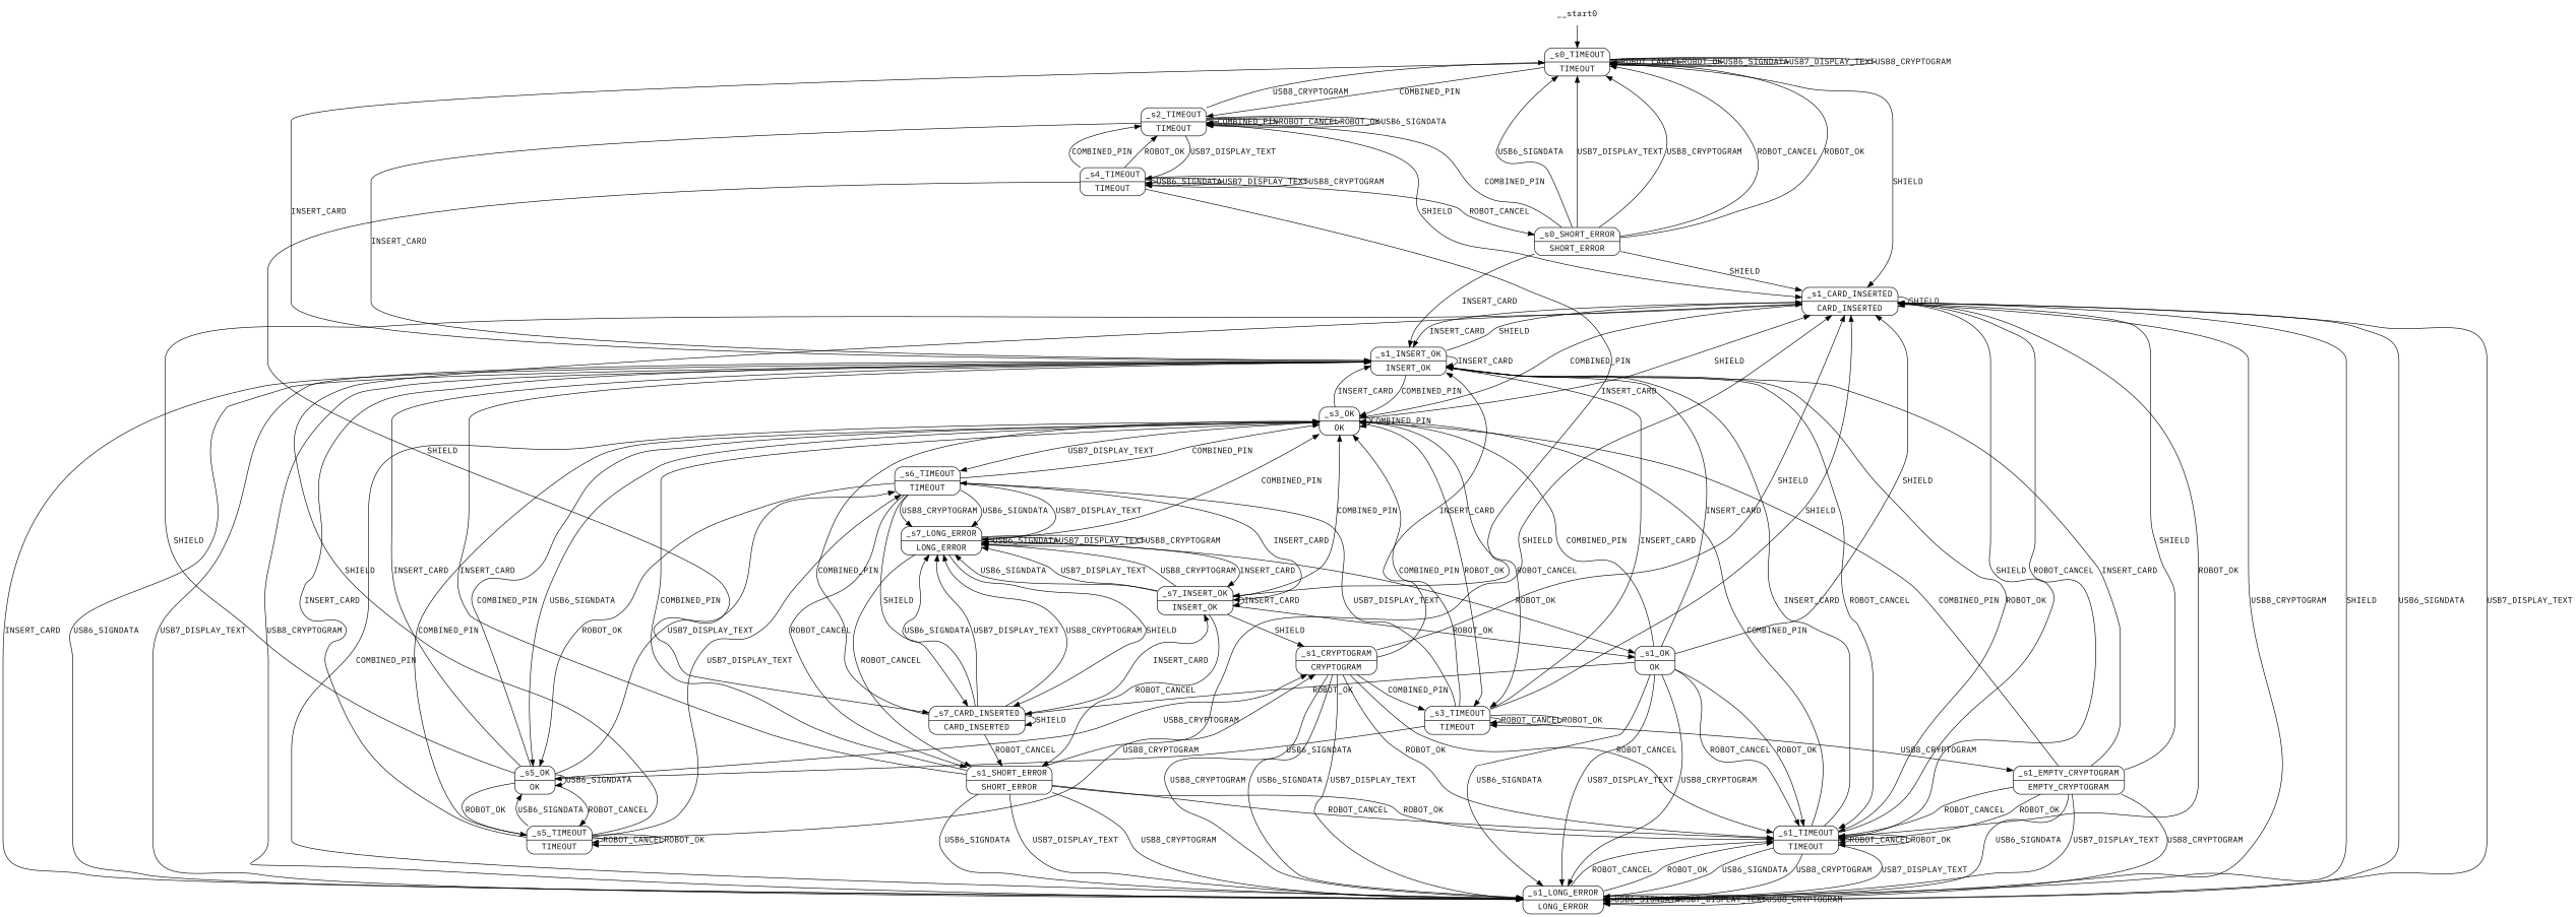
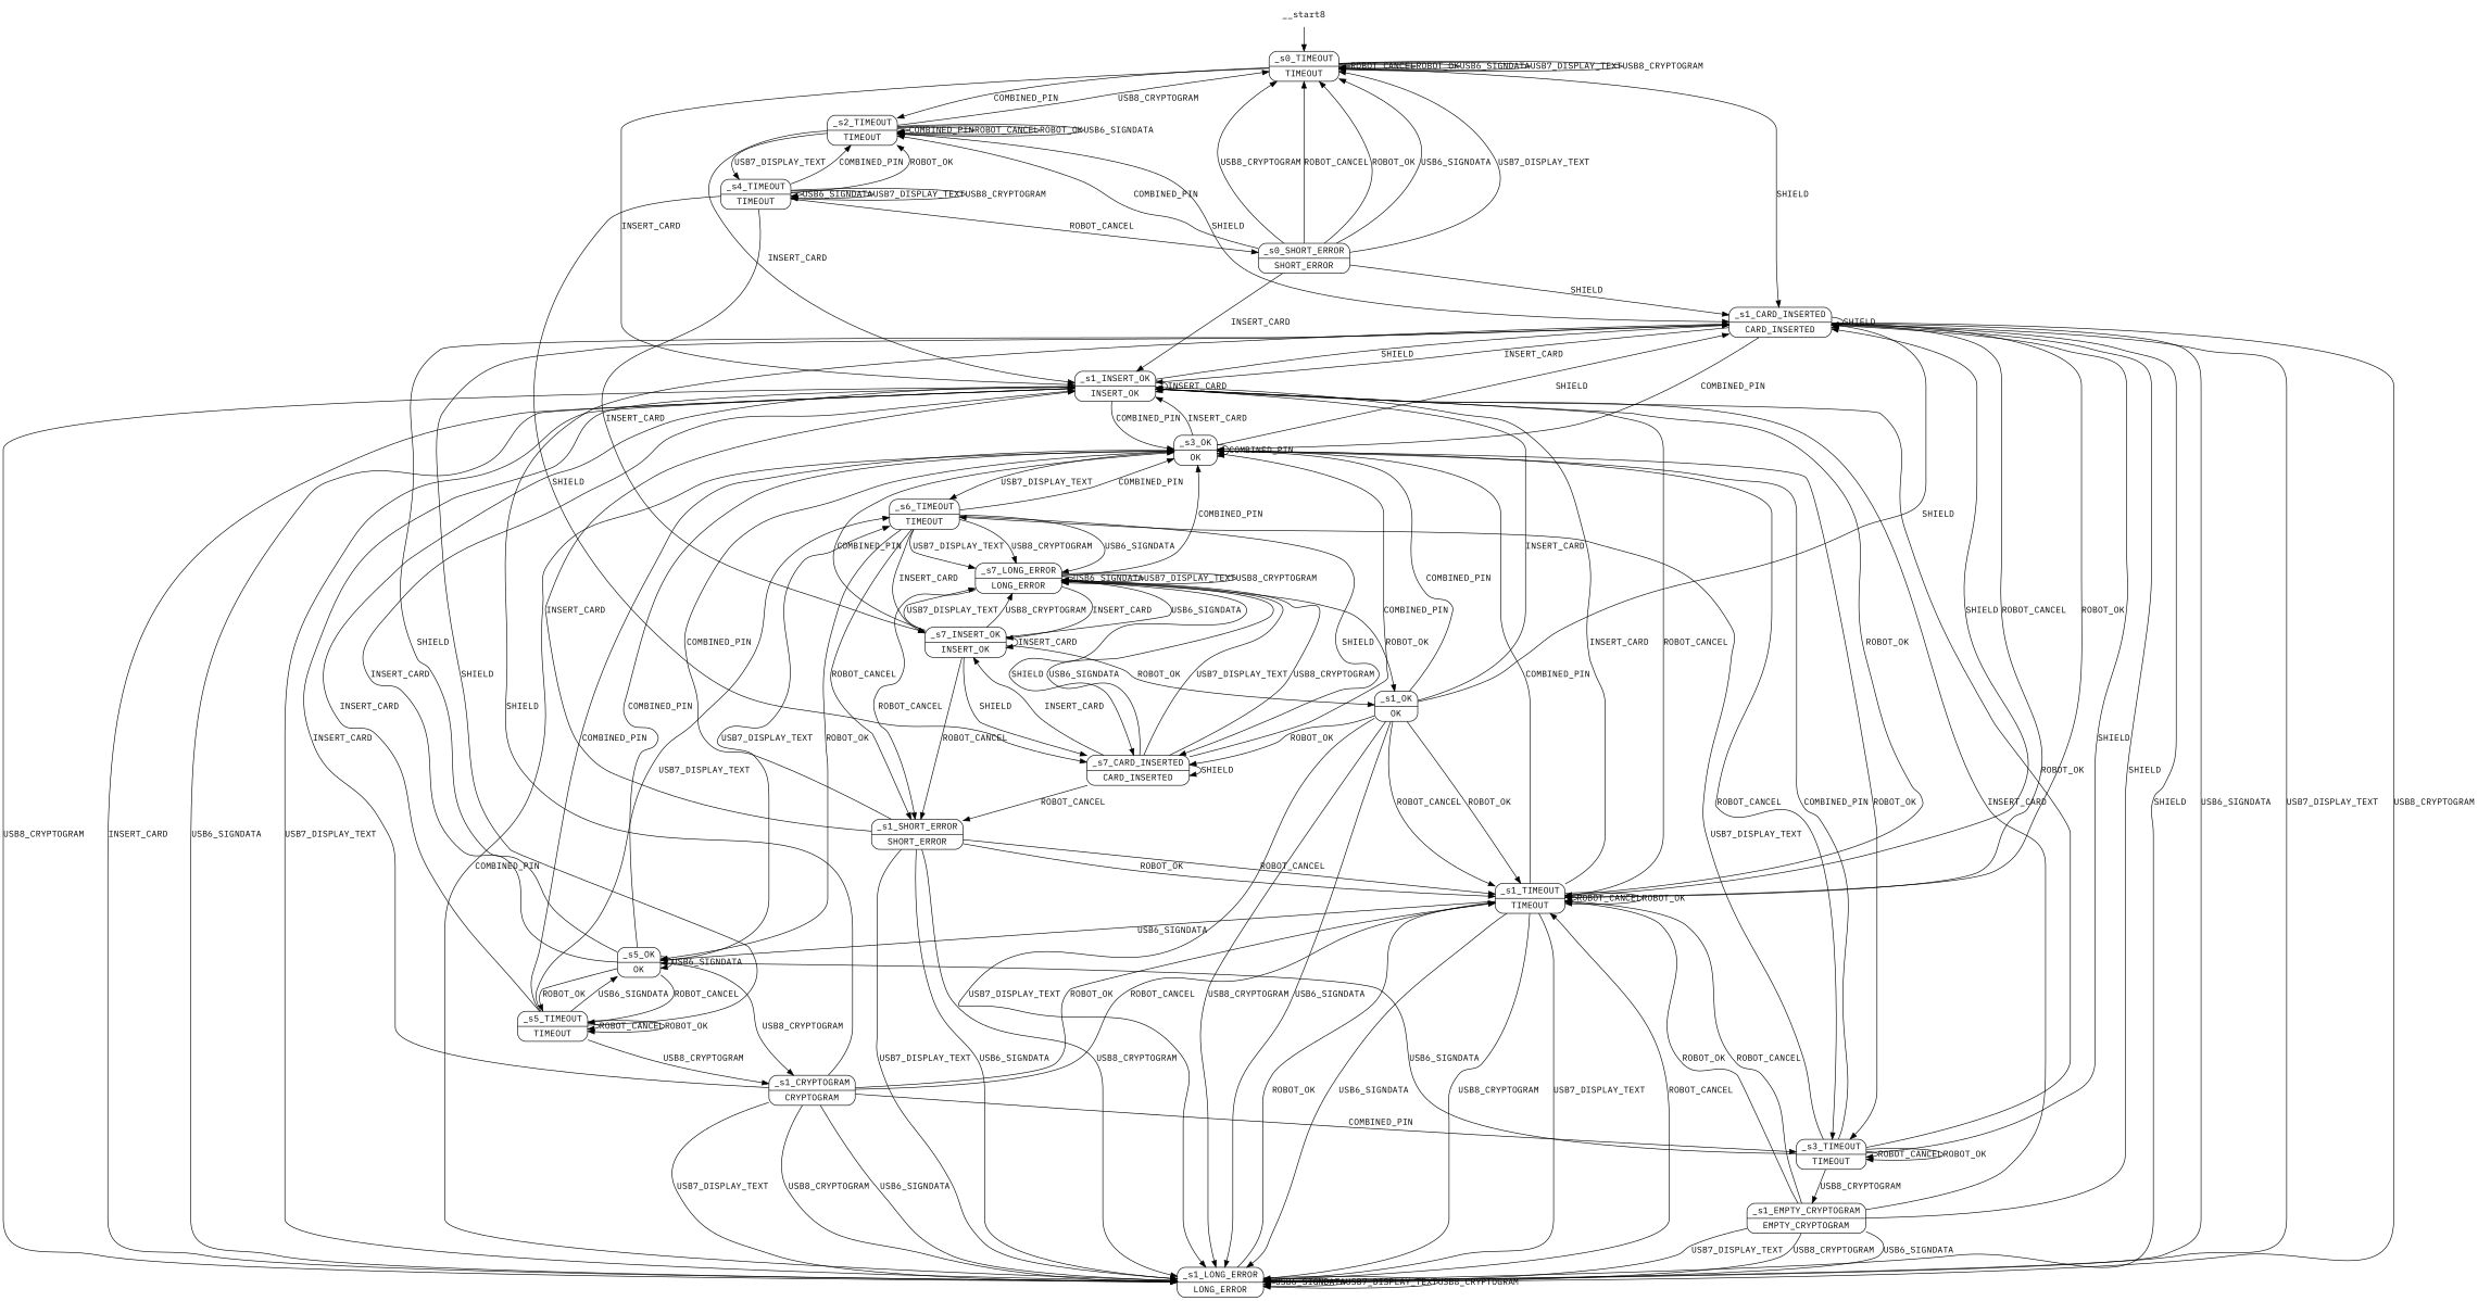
  digraph {
    fontname="IBM Plex Mono"
    node [fontname="IBM Plex Mono" shape=record style=rounded]
    edge [fontname="IBM Plex Mono"]
-   __start0 [shape=none style=""]
+   __start0 [shape=none label=__start8 style=""]
    n2 [label="{ _s0_TIMEOUT | TIMEOUT }"]
    n3 [label="{ _s1_CARD_INSERTED | CARD_INSERTED }"]
    n4 [label="{ _s1_INSERT_OK | INSERT_OK }"]
    n5 [label="{ _s2_TIMEOUT | TIMEOUT }"]
    n6 [label="{ _s1_LONG_ERROR | LONG_ERROR }"]
    n7 [label="{ _s1_TIMEOUT | TIMEOUT }"]
    n8 [label="{ _s3_OK | OK }"]
    n9 [label="{ _s4_TIMEOUT | TIMEOUT }"]
    n10 [label="{ _s0_SHORT_ERROR | SHORT_ERROR }"]
    n11 [label="{ _s3_TIMEOUT | TIMEOUT }"]
    n12 [label="{ _s5_OK | OK }"]
    n13 [label="{ _s6_TIMEOUT | TIMEOUT }"]
    n14 [label="{ _s1_CRYPTOGRAM | CRYPTOGRAM }"]
    n15 [label="{ _s1_EMPTY_CRYPTOGRAM | EMPTY_CRYPTOGRAM }"]
    n16 [label="{ _s1_OK | OK }"]
    n17 [label="{ _s7_CARD_INSERTED | CARD_INSERTED }"]
    n18 [label="{ _s1_SHORT_ERROR | SHORT_ERROR }"]
    n19 [label="{ _s7_INSERT_OK | INSERT_OK }"]
    n20 [label="{ _s5_TIMEOUT | TIMEOUT }"]
    n21 [label="{ _s7_LONG_ERROR | LONG_ERROR }"]
    __start0 -> n2
    n2 -> n2 [label=ROBOT_CANCEL]
    n2 -> n2 [label=ROBOT_OK]
    n2 -> n2 [label=USB6_SIGNDATA]
    n2 -> n2 [label=USB7_DISPLAY_TEXT]
    n2 -> n2 [label=USB8_CRYPTOGRAM]
    n2 -> n3 [label=SHIELD]
    n2 -> n4 [label=INSERT_CARD]
    n2 -> n5 [label=COMBINED_PIN]
    n3 -> n3 [label=SHIELD]
    n3 -> n4 [label=INSERT_CARD]
    n3 -> n6 [label=USB6_SIGNDATA]
    n3 -> n6 [label=USB7_DISPLAY_TEXT]
    n3 -> n6 [label=USB8_CRYPTOGRAM]
    n3 -> n7 [label=ROBOT_CANCEL]
    n3 -> n7 [label=ROBOT_OK]
    n3 -> n8 [label=COMBINED_PIN]
    n4 -> n3 [label=SHIELD]
    n4 -> n4 [label=INSERT_CARD]
    n4 -> n6 [label=USB6_SIGNDATA]
    n4 -> n6 [label=USB7_DISPLAY_TEXT]
    n4 -> n6 [label=USB8_CRYPTOGRAM]
    n4 -> n7 [label=ROBOT_CANCEL]
    n4 -> n7 [label=ROBOT_OK]
    n4 -> n8 [label=COMBINED_PIN]
    n5 -> n2 [label=USB8_CRYPTOGRAM]
    n5 -> n3 [label=SHIELD]
    n5 -> n4 [label=INSERT_CARD]
    n5 -> n5 [label=COMBINED_PIN]
    n5 -> n5 [label=ROBOT_CANCEL]
    n5 -> n5 [label=ROBOT_OK]
    n5 -> n5 [label=USB6_SIGNDATA]
    n5 -> n9 [label=USB7_DISPLAY_TEXT]
    n6 -> n3 [label=SHIELD]
    n6 -> n4 [label=INSERT_CARD]
    n6 -> n6 [label=USB6_SIGNDATA]
    n6 -> n6 [label=USB7_DISPLAY_TEXT]
    n6 -> n6 [label=USB8_CRYPTOGRAM]
    n6 -> n7 [label=ROBOT_CANCEL]
    n6 -> n7 [label=ROBOT_OK]
    n6 -> n8 [label=COMBINED_PIN]
    n7 -> n3 [label=SHIELD]
    n7 -> n4 [label=INSERT_CARD]
    n7 -> n6 [label=USB6_SIGNDATA]
    n7 -> n6 [label=USB7_DISPLAY_TEXT]
    n7 -> n6 [label=USB8_CRYPTOGRAM]
    n7 -> n7 [label=ROBOT_CANCEL]
    n7 -> n7 [label=ROBOT_OK]
    n7 -> n8 [label=COMBINED_PIN]
    n8 -> n3 [label=SHIELD]
    n8 -> n4 [label=INSERT_CARD]
    n8 -> n8 [label=COMBINED_PIN]
    n8 -> n11 [label=ROBOT_CANCEL]
    n8 -> n11 [label=ROBOT_OK]
-   n8 -> n12 [label=USB6_SIGNDATA]
+   n7 -> n12 [label=USB6_SIGNDATA]
    n8 -> n13 [label=USB7_DISPLAY_TEXT]
    n9 -> n5 [label=COMBINED_PIN]
    n9 -> n5 [label=ROBOT_OK]
    n9 -> n9 [label=USB6_SIGNDATA]
    n9 -> n9 [label=USB7_DISPLAY_TEXT]
    n9 -> n9 [label=USB8_CRYPTOGRAM]
    n9 -> n10 [label=ROBOT_CANCEL]
    n9 -> n17 [label=SHIELD]
    n9 -> n19 [label=INSERT_CARD]
    n10 -> n2 [label=ROBOT_CANCEL]
    n10 -> n2 [label=ROBOT_OK]
    n10 -> n2 [label=USB6_SIGNDATA]
    n10 -> n2 [label=USB7_DISPLAY_TEXT]
    n10 -> n2 [label=USB8_CRYPTOGRAM]
    n10 -> n3 [label=SHIELD]
    n10 -> n4 [label=INSERT_CARD]
    n10 -> n5 [label=COMBINED_PIN]
    n11 -> n3 [label=SHIELD]
-   n11 -> n4 [label=INSERT_CARD]
+   n11 -> n4 [label=ROBOT_OK]
    n11 -> n8 [label=COMBINED_PIN]
    n11 -> n11 [label=ROBOT_CANCEL]
    n11 -> n11 [label=ROBOT_OK]
    n11 -> n12 [label=USB6_SIGNDATA]
    n11 -> n13 [label=USB7_DISPLAY_TEXT]
    n11 -> n15 [label=USB8_CRYPTOGRAM]
    n12 -> n3 [label=SHIELD]
    n12 -> n4 [label=INSERT_CARD]
    n12 -> n8 [label=COMBINED_PIN]
    n12 -> n12 [label=USB6_SIGNDATA]
    n12 -> n13 [label=USB7_DISPLAY_TEXT]
    n12 -> n14 [label=USB8_CRYPTOGRAM]
    n12 -> n20 [label=ROBOT_CANCEL]
    n12 -> n20 [label=ROBOT_OK]
    n13 -> n8 [label=COMBINED_PIN]
    n13 -> n12 [label=ROBOT_OK]
    n13 -> n17 [label=SHIELD]
    n13 -> n18 [label=ROBOT_CANCEL]
    n13 -> n19 [label=INSERT_CARD]
    n13 -> n21 [label=USB6_SIGNDATA]
    n13 -> n21 [label=USB7_DISPLAY_TEXT]
    n13 -> n21 [label=USB8_CRYPTOGRAM]
    n14 -> n3 [label=SHIELD]
    n14 -> n4 [label=INSERT_CARD]
    n14 -> n6 [label=USB6_SIGNDATA]
    n14 -> n6 [label=USB7_DISPLAY_TEXT]
    n14 -> n6 [label=USB8_CRYPTOGRAM]
    n14 -> n7 [label=ROBOT_CANCEL]
    n14 -> n7 [label=ROBOT_OK]
    n14 -> n11 [label=COMBINED_PIN]
    n15 -> n3 [label=SHIELD]
    n15 -> n4 [label=INSERT_CARD]
    n15 -> n6 [label=USB6_SIGNDATA]
    n15 -> n6 [label=USB7_DISPLAY_TEXT]
    n15 -> n6 [label=USB8_CRYPTOGRAM]
    n15 -> n7 [label=ROBOT_CANCEL]
    n15 -> n7 [label=ROBOT_OK]
-   n15 -> n8 [label=COMBINED_PIN]
    n16 -> n3 [label=SHIELD]
    n16 -> n4 [label=INSERT_CARD]
    n16 -> n6 [label=USB6_SIGNDATA]
    n16 -> n6 [label=USB7_DISPLAY_TEXT]
    n16 -> n6 [label=USB8_CRYPTOGRAM]
    n16 -> n7 [label=ROBOT_CANCEL]
    n16 -> n7 [label=ROBOT_OK]
    n16 -> n8 [label=COMBINED_PIN]
    n16 -> n17 [label=ROBOT_OK]
    n17 -> n8 [label=COMBINED_PIN]
    n17 -> n17 [label=SHIELD]
    n17 -> n18 [label=ROBOT_CANCEL]
    n17 -> n19 [label=INSERT_CARD]
    n17 -> n21 [label=USB6_SIGNDATA]
    n17 -> n21 [label=USB7_DISPLAY_TEXT]
    n17 -> n21 [label=USB8_CRYPTOGRAM]
-   n18 -> n3 [label=SHIELD]
    n18 -> n4 [label=INSERT_CARD]
    n18 -> n6 [label=USB6_SIGNDATA]
    n18 -> n6 [label=USB7_DISPLAY_TEXT]
    n18 -> n6 [label=USB8_CRYPTOGRAM]
    n18 -> n7 [label=ROBOT_CANCEL]
    n18 -> n7 [label=ROBOT_OK]
    n18 -> n8 [label=COMBINED_PIN]
    n19 -> n8 [label=COMBINED_PIN]
    n19 -> n16 [label=ROBOT_OK]
-   n19 -> n14 [label=SHIELD]
+   n19 -> n17 [label=SHIELD]
    n19 -> n18 [label=ROBOT_CANCEL]
    n19 -> n19 [label=INSERT_CARD]
    n19 -> n21 [label=USB6_SIGNDATA]
    n19 -> n21 [label=USB7_DISPLAY_TEXT]
    n19 -> n21 [label=USB8_CRYPTOGRAM]
    n20 -> n3 [label=SHIELD]
    n20 -> n4 [label=INSERT_CARD]
    n20 -> n8 [label=COMBINED_PIN]
    n20 -> n12 [label=USB6_SIGNDATA]
    n20 -> n13 [label=USB7_DISPLAY_TEXT]
    n20 -> n14 [label=USB8_CRYPTOGRAM]
    n20 -> n20 [label=ROBOT_CANCEL]
    n20 -> n20 [label=ROBOT_OK]
    n21 -> n8 [label=COMBINED_PIN]
    n21 -> n16 [label=ROBOT_OK]
    n21 -> n17 [label=SHIELD]
    n21 -> n18 [label=ROBOT_CANCEL]
    n21 -> n19 [label=INSERT_CARD]
    n21 -> n21 [label=USB6_SIGNDATA]
    n21 -> n21 [label=USB7_DISPLAY_TEXT]
    n21 -> n21 [label=USB8_CRYPTOGRAM]
  }
